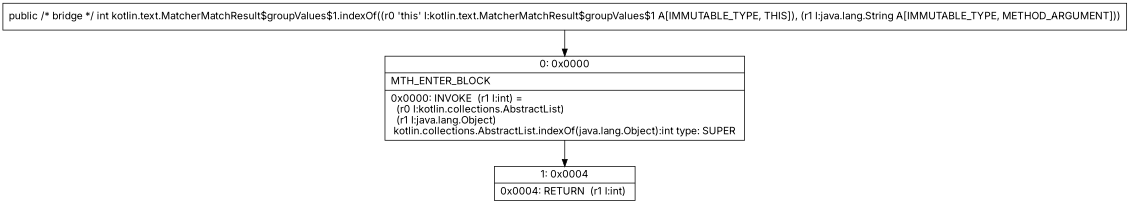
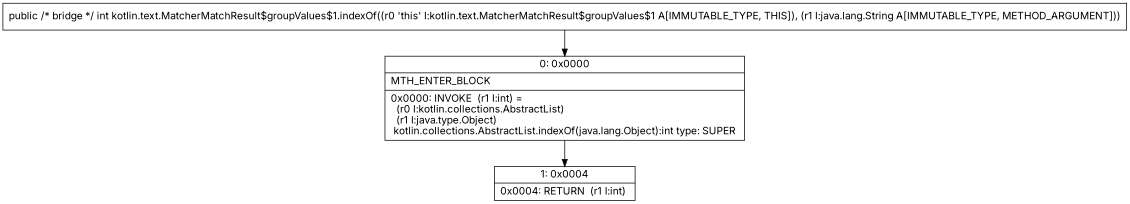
  digraph {
    fontname=Inter
    node [shape=record fontname=Inter]
    edge [fontname=Inter]
-   n1 [label="{0\:\ 0x0000|MTH_ENTER_BLOCK\l|0x0000: INVOKE  (r1 I:int) = \l  (r0 I:kotlin.collections.AbstractList)\l  (r1 I:java.lang.Object)\l kotlin.collections.AbstractList.indexOf(java.lang.Object):int type: SUPER \l}"]
+   n1 [label="{0\:\ 0x0000|MTH_ENTER_BLOCK\l|0x0000: INVOKE  (r1 I:int) = \l  (r0 I:kotlin.collections.AbstractList)\l  (r1 I:java.type.Object)\l kotlin.collections.AbstractList.indexOf(java.lang.Object):int type: SUPER \l}"]
    n2 [label="{1\:\ 0x0004|0x0004: RETURN  (r1 I:int) \l}"]
    n3 [label="{public \/* bridge *\/ int kotlin.text.MatcherMatchResult$groupValues$1.indexOf((r0 'this' I:kotlin.text.MatcherMatchResult$groupValues$1 A[IMMUTABLE_TYPE, THIS]), (r1 I:java.lang.String A[IMMUTABLE_TYPE, METHOD_ARGUMENT])) }"]
    n1 -> n2
    n3 -> n1
  }
